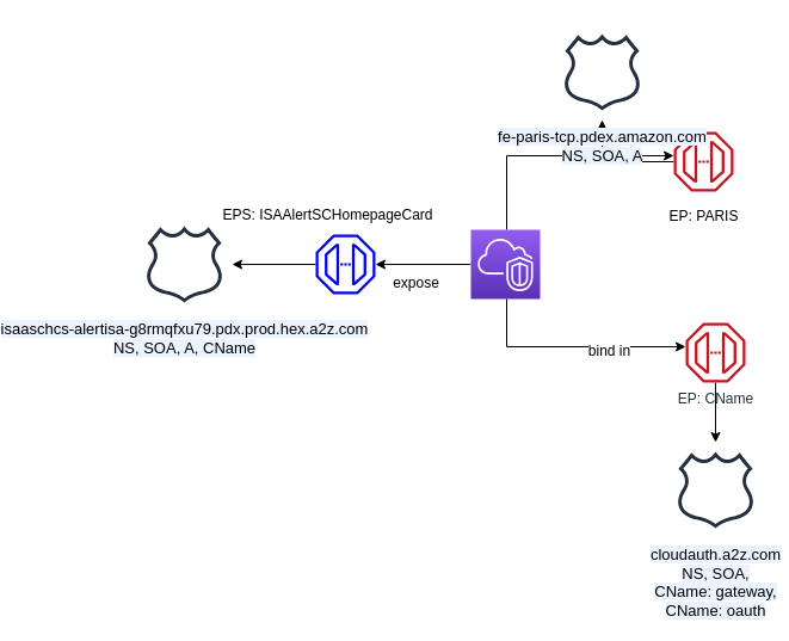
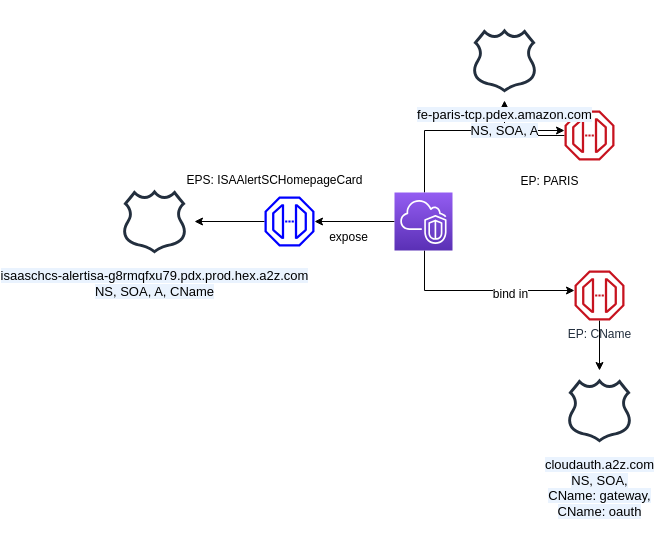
  <mxCell id="0" />
  <mxCell id="1" parent="0" />
  <mxCell id="2" style="edgeStyle=orthogonalEdgeStyle;rounded=0;orthogonalLoop=1;jettySize=auto;html=1;" edge="1" parent="1" source="15" target="9"><mxGeometry relative="1" as="geometry"><mxPoint x="330" y="200" as="sourcePoint" /><Array as="points"><mxPoint x="330" y="130" /><mxPoint x="475" y="130" /></Array></mxGeometry></mxCell>
  <mxCell id="3" value="bind in" style="text;html=1;align=center;verticalAlign=middle;resizable=0;points=[];labelBackgroundColor=#ffffff;" vertex="1" connectable="0" parent="2"><mxGeometry x="0.37" y="2" relative="1" as="geometry"><mxPoint as="offset" /></mxGeometry></mxCell>
  <mxCell id="4" style="edgeStyle=orthogonalEdgeStyle;rounded=0;orthogonalLoop=1;jettySize=auto;html=1;" edge="1" parent="1" source="15" target="11"><mxGeometry relative="1" as="geometry"><mxPoint x="330" y="250" as="sourcePoint" /><Array as="points"><mxPoint x="330" y="290" /></Array></mxGeometry></mxCell>
  <mxCell id="5" value="bind in" style="text;html=1;align=center;verticalAlign=middle;resizable=0;points=[];labelBackgroundColor=#ffffff;" vertex="1" connectable="0" parent="4"><mxGeometry x="0.318" y="-3" relative="1" as="geometry"><mxPoint as="offset" /></mxGeometry></mxCell>
  <mxCell id="6" style="edgeStyle=orthogonalEdgeStyle;rounded=0;orthogonalLoop=1;jettySize=auto;html=1;" edge="1" parent="1" source="15" target="14"><mxGeometry relative="1" as="geometry"><mxPoint x="210" y="225" as="targetPoint" /><mxPoint x="290" y="225" as="sourcePoint" /></mxGeometry></mxCell>
  <mxCell id="7" value="expose" style="text;html=1;align=center;verticalAlign=middle;resizable=0;points=[];labelBackgroundColor=#ffffff;" vertex="1" connectable="0" parent="6"><mxGeometry x="0.175" y="1" relative="1" as="geometry"><mxPoint y="14" as="offset" /></mxGeometry></mxCell>
  <mxCell id="8" style="edgeStyle=orthogonalEdgeStyle;rounded=0;orthogonalLoop=1;jettySize=auto;html=1;" edge="1" parent="1" source="9" target="17"><mxGeometry relative="1" as="geometry" /></mxCell>
  <mxCell id="9" value="" style="outlineConnect=0;fontColor=#232F3E;gradientColor=none;fillColor=#C7131F;strokeColor=none;dashed=0;verticalLabelPosition=bottom;verticalAlign=top;align=center;html=1;fontSize=12;fontStyle=0;aspect=fixed;shape=mxgraph.aws4.endpoint;" vertex="1" parent="1"><mxGeometry x="470" y="110" width="50" height="50" as="geometry" /></mxCell>
  <mxCell id="10" value="" style="edgeStyle=orthogonalEdgeStyle;rounded=0;orthogonalLoop=1;jettySize=auto;html=1;" edge="1" parent="1" source="11" target="18"><mxGeometry relative="1" as="geometry" /></mxCell>
  <mxCell id="11" value="EP: CName" style="outlineConnect=0;fontColor=#232F3E;gradientColor=none;fillColor=#C7131F;strokeColor=none;dashed=0;verticalLabelPosition=bottom;verticalAlign=top;align=center;html=1;fontSize=12;fontStyle=0;aspect=fixed;shape=mxgraph.aws4.endpoint;" vertex="1" parent="1"><mxGeometry x="480" y="270" width="50" height="50" as="geometry" /></mxCell>
- <mxCell id="12" value="EP: PARIS" style="text;html=1;align=center;verticalAlign=bottom;resizable=0;points=[];autosize=1;horizontal=1;" vertex="1" parent="1"><mxGeometry x="460" y="170" width="70" height="20" as="geometry" /></mxCell>
+ <mxCell id="12" value="EP: PARIS" style="text;html=1;align=center;verticalAlign=bottom;resizable=0;points=[];autosize=1;horizontal=1;" vertex="1" parent="1"><mxGeometry x="420" y="170" width="70" height="20" as="geometry" /></mxCell>
  <mxCell id="13" style="edgeStyle=orthogonalEdgeStyle;rounded=0;orthogonalLoop=1;jettySize=auto;html=1;" edge="1" parent="1" source="14" target="16"><mxGeometry relative="1" as="geometry" /></mxCell>
  <mxCell id="14" value="" style="outlineConnect=0;fontColor=#232F3E;gradientColor=none;fillColor=#0000ff;strokeColor=none;dashed=0;verticalLabelPosition=bottom;verticalAlign=top;align=center;html=1;fontSize=12;fontStyle=0;aspect=fixed;shape=mxgraph.aws4.endpoint;" vertex="1" parent="1"><mxGeometry x="170" y="196" width="50" height="50" as="geometry" /></mxCell>
  <mxCell id="15" value="" style="outlineConnect=0;fontColor=#232F3E;gradientColor=#945DF2;gradientDirection=north;fillColor=#5A30B5;strokeColor=#ffffff;dashed=0;verticalLabelPosition=bottom;verticalAlign=top;align=center;html=1;fontSize=12;fontStyle=0;aspect=fixed;shape=mxgraph.aws4.resourceIcon;resIcon=mxgraph.aws4.vpc;" vertex="1" parent="1"><mxGeometry x="300" y="192" width="58" height="58" as="geometry" /></mxCell>
  <mxCell id="16" value="&lt;span style=&quot;color: rgb(0 , 0 , 0) ; font-family: &amp;#34;arial unicode ms&amp;#34; , &amp;#34;arial&amp;#34; , sans-serif ; font-size: 13px ; text-align: left ; background-color: rgb(234 , 243 , 254)&quot;&gt;isaaschcs-alertisa-g8rmqfxu79.pdx.prod.hex.a2z.com&lt;br&gt;NS, SOA, A, CName&lt;br&gt;&lt;br&gt;&lt;/span&gt;" style="outlineConnect=0;fontColor=#232F3E;gradientColor=none;strokeColor=#232F3E;fillColor=#ffffff;dashed=0;verticalLabelPosition=bottom;verticalAlign=top;align=center;html=1;fontSize=12;fontStyle=0;aspect=fixed;shape=mxgraph.aws4.resourceIcon;resIcon=mxgraph.aws4.hosted_zone;" vertex="1" parent="1"><mxGeometry x="20" y="181" width="80" height="80" as="geometry" /></mxCell>
  <mxCell id="17" value="&lt;span style=&quot;color: rgb(0 , 0 , 0) ; font-family: &amp;#34;arial unicode ms&amp;#34; , &amp;#34;arial&amp;#34; , sans-serif ; font-size: 13px ; text-align: left ; background-color: rgb(234 , 243 , 254)&quot;&gt;fe-paris-tcp.pdex.amazon.com&lt;br&gt;NS, SOA, A&lt;br&gt;&lt;br&gt;&lt;/span&gt;" style="outlineConnect=0;fontColor=#232F3E;gradientColor=none;strokeColor=#232F3E;fillColor=#ffffff;dashed=0;verticalLabelPosition=bottom;verticalAlign=top;align=center;html=1;fontSize=12;fontStyle=0;aspect=fixed;shape=mxgraph.aws4.resourceIcon;resIcon=mxgraph.aws4.hosted_zone;" vertex="1" parent="1"><mxGeometry x="370" y="20" width="80" height="80" as="geometry" /></mxCell>
  <mxCell id="18" value="&lt;span style=&quot;color: rgb(0 , 0 , 0) ; font-family: &amp;#34;arial unicode ms&amp;#34; , &amp;#34;arial&amp;#34; , sans-serif ; font-size: 13px ; text-align: left ; background-color: rgb(234 , 243 , 254)&quot;&gt;cloudauth.a2z.com&lt;br&gt;NS, SOA, &lt;br&gt;CName: gateway, &lt;br&gt;CName: oauth&lt;br&gt;&lt;br&gt;&lt;/span&gt;" style="outlineConnect=0;fontColor=#232F3E;gradientColor=none;strokeColor=#232F3E;fillColor=#ffffff;dashed=0;verticalLabelPosition=bottom;verticalAlign=top;align=center;html=1;fontSize=12;fontStyle=0;aspect=fixed;shape=mxgraph.aws4.resourceIcon;resIcon=mxgraph.aws4.hosted_zone;" vertex="1" parent="1"><mxGeometry x="465" y="370" width="80" height="80" as="geometry" /></mxCell>
  <mxCell id="19" value="EPS: ISAAlertSCHomepageCard" style="text;html=1;align=center;verticalAlign=middle;resizable=0;points=[];autosize=1;" vertex="1" parent="1"><mxGeometry x="85" y="170" width="190" height="20" as="geometry" /></mxCell>
